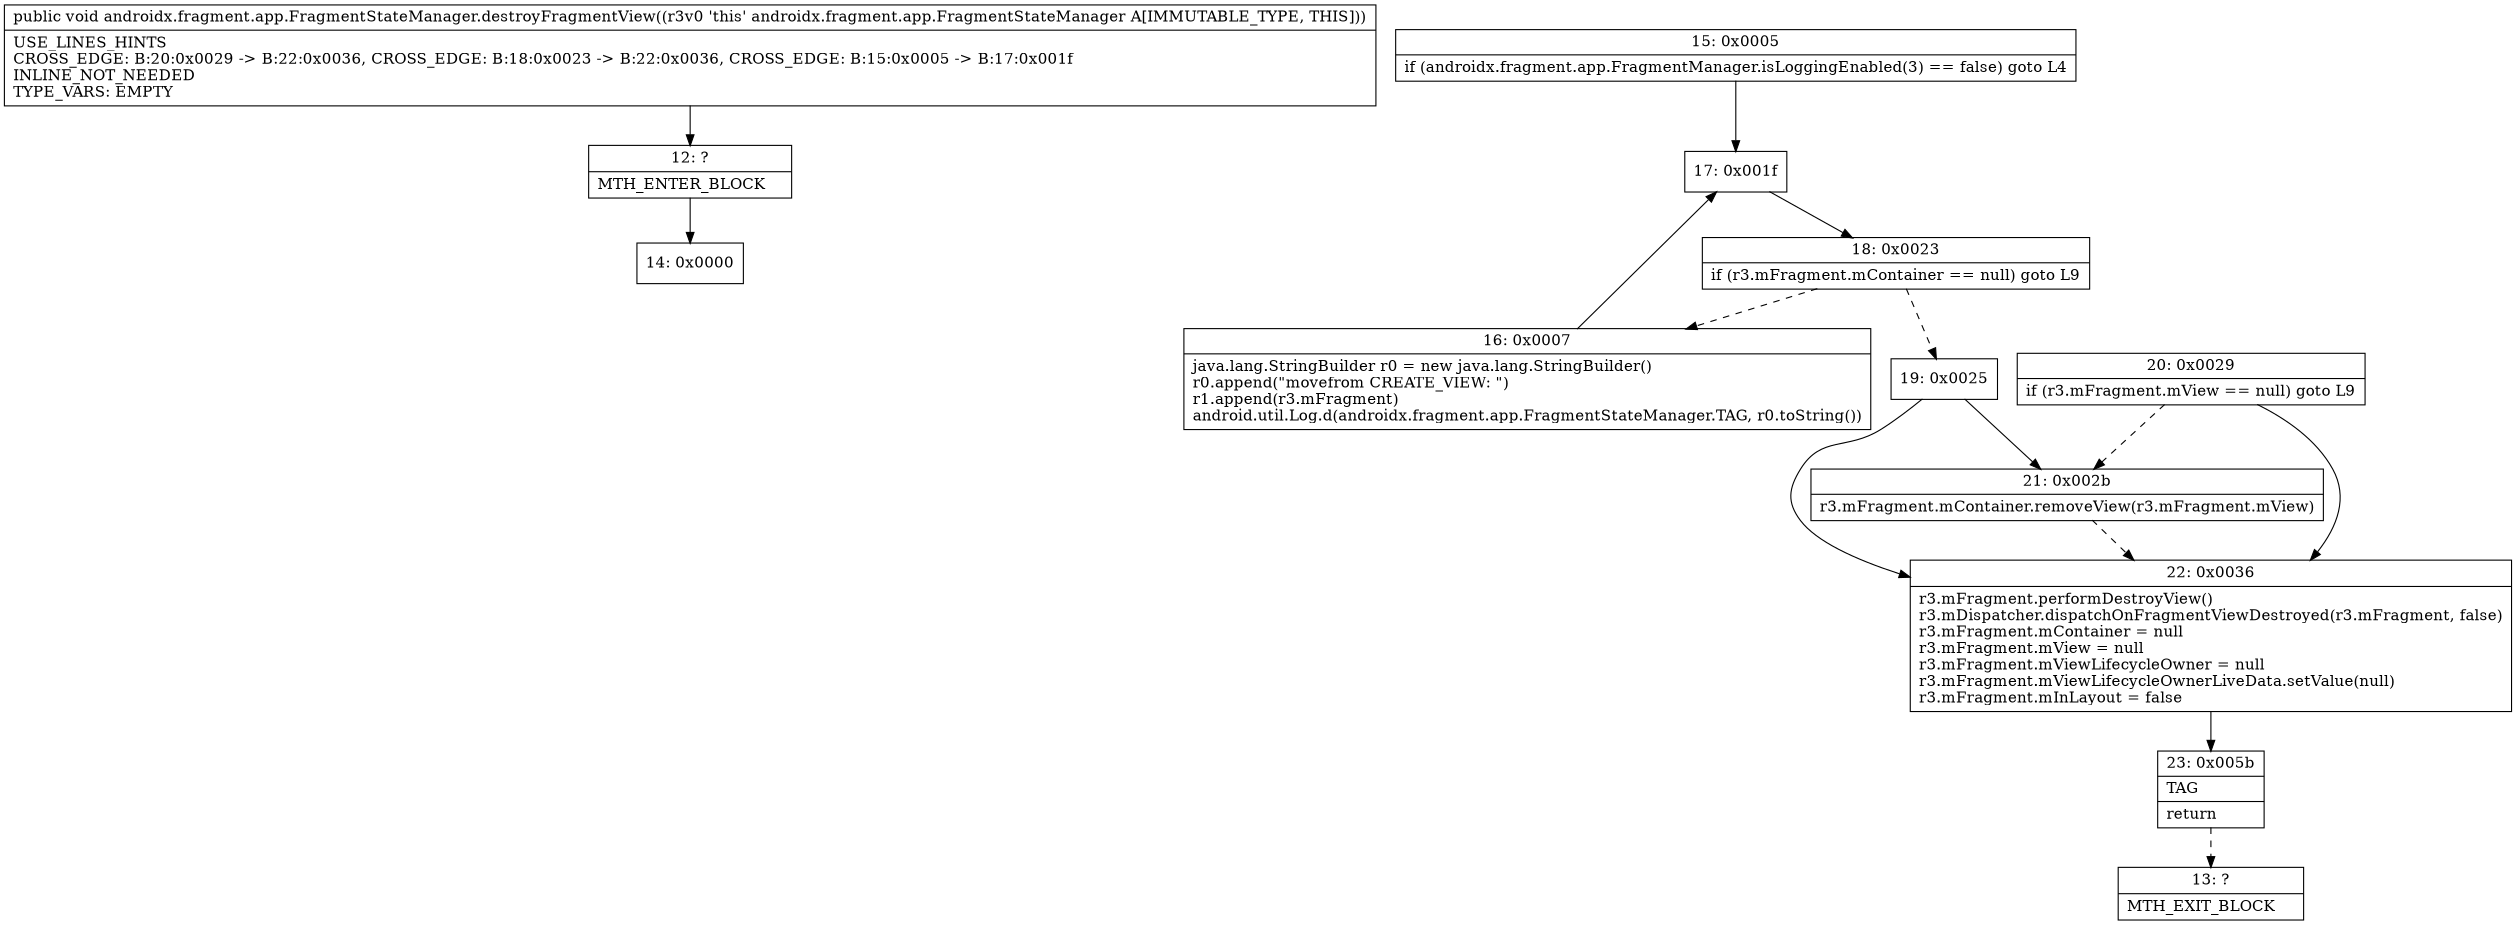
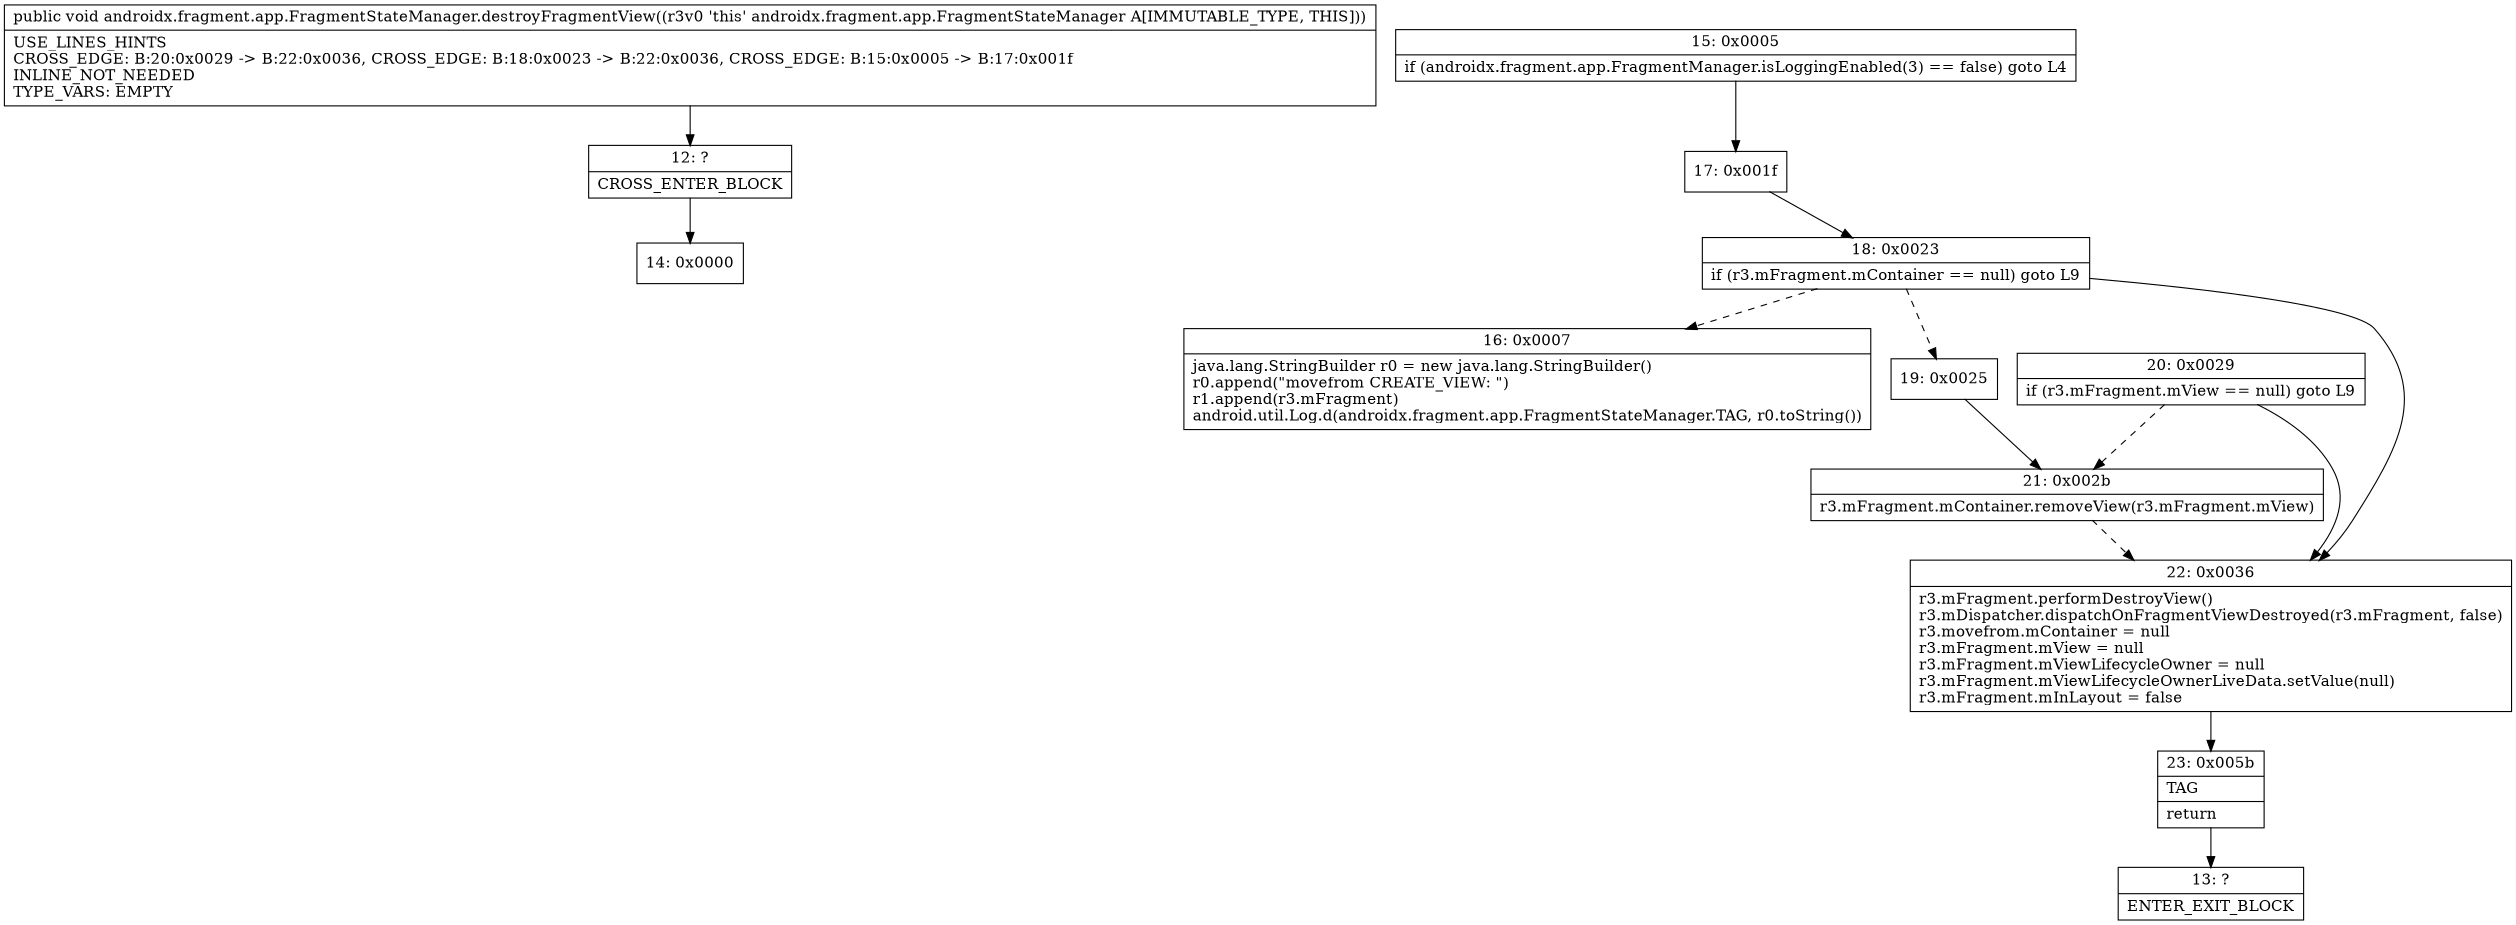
  digraph {
    node [shape=record]
-   n1 [label="{12\:\ ?|MTH_ENTER_BLOCK\l}"]
+   n1 [label="{12\:\ ?|CROSS_ENTER_BLOCK\l}"]
    n2 [label="{14\:\ 0x0000}"]
    n3 [label="{15\:\ 0x0005|if (androidx.fragment.app.FragmentManager.isLoggingEnabled(3) == false) goto L4\l}"]
    n4 [label="{17\:\ 0x001f}"]
    n5 [label="{16\:\ 0x0007|java.lang.StringBuilder r0 = new java.lang.StringBuilder()\lr0.append(\"movefrom CREATE_VIEW: \")\lr1.append(r3.mFragment)\landroid.util.Log.d(androidx.fragment.app.FragmentStateManager.TAG, r0.toString())\l}"]
    n6 [label="{18\:\ 0x0023|if (r3.mFragment.mContainer == null) goto L9\l}"]
    n7 [label="{19\:\ 0x0025}"]
-   n8 [label="{22\:\ 0x0036|r3.mFragment.performDestroyView()\lr3.mDispatcher.dispatchOnFragmentViewDestroyed(r3.mFragment, false)\lr3.mFragment.mContainer = null\lr3.mFragment.mView = null\lr3.mFragment.mViewLifecycleOwner = null\lr3.mFragment.mViewLifecycleOwnerLiveData.setValue(null)\lr3.mFragment.mInLayout = false\l}"]
+   n8 [label="{22\:\ 0x0036|r3.mFragment.performDestroyView()\lr3.mDispatcher.dispatchOnFragmentViewDestroyed(r3.mFragment, false)\lr3.movefrom.mContainer = null\lr3.mFragment.mView = null\lr3.mFragment.mViewLifecycleOwner = null\lr3.mFragment.mViewLifecycleOwnerLiveData.setValue(null)\lr3.mFragment.mInLayout = false\l}"]
    n9 [label="{21\:\ 0x002b|r3.mFragment.mContainer.removeView(r3.mFragment.mView)\l}"]
    n10 [label="{23\:\ 0x005b|TAG\l|return\l}"]
    n11 [label="{20\:\ 0x0029|if (r3.mFragment.mView == null) goto L9\l}"]
-   n12 [label="{13\:\ ?|MTH_EXIT_BLOCK\l}"]
+   n12 [label="{13\:\ ?|ENTER_EXIT_BLOCK\l}"]
    n13 [label="{public void androidx.fragment.app.FragmentStateManager.destroyFragmentView((r3v0 'this' androidx.fragment.app.FragmentStateManager A[IMMUTABLE_TYPE, THIS]))  | USE_LINES_HINTS\lCROSS_EDGE: B:20:0x0029 \-\> B:22:0x0036, CROSS_EDGE: B:18:0x0023 \-\> B:22:0x0036, CROSS_EDGE: B:15:0x0005 \-\> B:17:0x001f\lINLINE_NOT_NEEDED\lTYPE_VARS: EMPTY\l}"]
    n1 -> n2
    n3 -> n4
    n4 -> n6
-   n5 -> n4
    n6 -> n5 [style=dashed]
    n6 -> n7 [style=dashed]
-   n7 -> n8
+   n6 -> n8
    n7 -> n9
    n8 -> n10
    n9 -> n8 [style=dashed]
-   n10 -> n12 [style=dashed]
+   n10 -> n12
    n11 -> n8
    n11 -> n9 [style=dashed]
    n13 -> n1
  }
